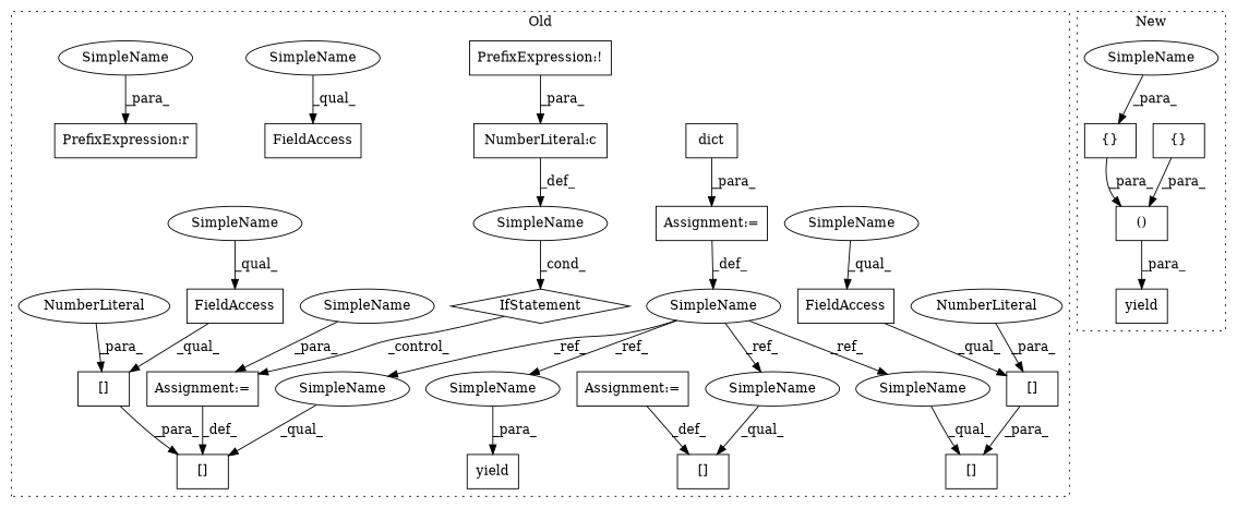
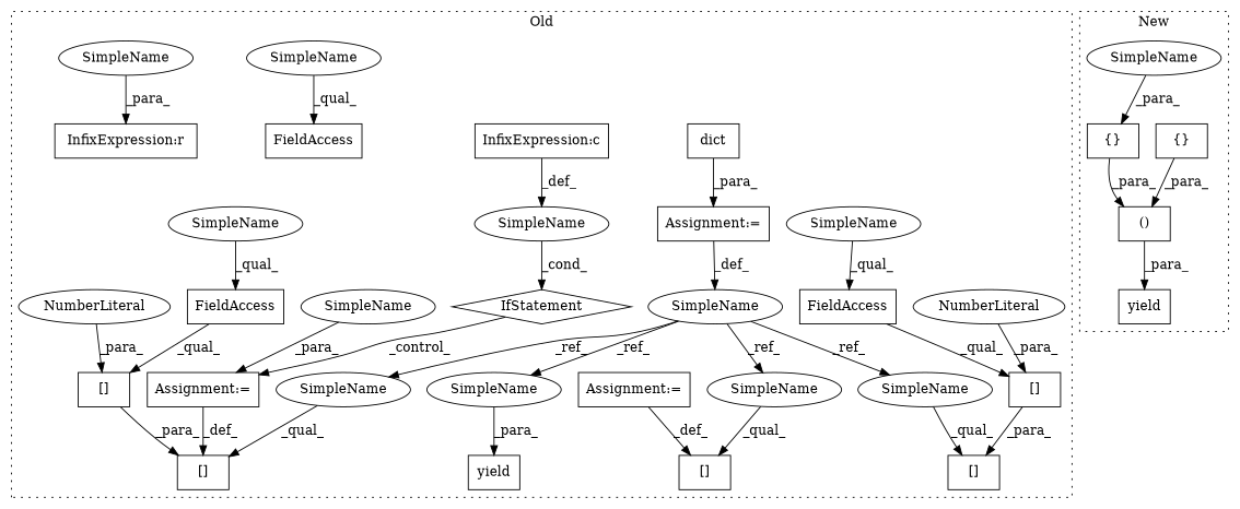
  digraph {
    node [a=42 l=1 s=7161 shape=box]
    n1 [a=25 l="4,2" label=IfStatement s="7357,7386" shape=diamond]
    n2 [a=7 label="Assignment:=" s=7431]
    n3 [label=SimpleName shape=ellipse l="" s=""]
-   n4 [a=27 l=4 label="PrefixExpression:r" s=7365]
+   n4 [a=27 l=4 label="InfixExpression:r" s=7365]
    n5 [a=2 l="10,1" label="[]" s="7400,7430"]
    n6 [a=7 label="Assignment:=" s=7091]
    n7 [l=9 label=SimpleName s=7082 shape=ellipse]
    n8 [a=112 l=7 label=yield s=7455]
    n9 [a=2 l="10,1" label="[]" s="7306,7332"]
    n10 [a=2 l="10,1" label="[]" s="7151,7175"]
    n11 [a=32 l=6 label=dict s=7092]
    n12 [a=2 l="12,1" label="[]" s="7161,7174"]
    n13 [a=34 label=NumberLiteral s=7173 shape=ellipse]
    n14 [a=22 l=11 label=FieldAccess]
    n15 [a=22 l=13 label=FieldAccess s=7316]
    n16 [a=7 label="Assignment:=" s=7333]
    n17 [a=22 l=17 label=FieldAccess s=7410]
    n18 [a=2 l="18,1" label="[]" s="7410,7429"]
    n19 [a=34 label=NumberLiteral s=7428 shape=ellipse]
-   n20 [a=38 label="PrefixExpression:!" s=7378]
-   n21 [a=27 l=4 label="NumberLiteral:c" s=7374]
+   n21 [a=27 l=4 label="InfixExpression:c" s=7374]
    n22 [l=4 label=SimpleName s=7410 shape=ellipse]
    n23 [l=4 label=SimpleName s=7316 shape=ellipse]
    n24 [l=4 label=SimpleName shape=ellipse]
    n25 [l=9 label=SimpleName s=7400 shape=ellipse]
    n26 [l=9 label=SimpleName s=7462 shape=ellipse]
    n27 [l=9 label=SimpleName s=7306 shape=ellipse]
    n28 [l=9 label=SimpleName s=7151 shape=ellipse]
    n29 [l=3 label=SimpleName s=7432 shape=ellipse]
    n30 [l=3 label=SimpleName s=7362 shape=ellipse]
    n31 [a=112 l=16 label=yield s=5259]
    n32 [a=106 l=68 label="()" s=5275]
    n33 [a=4 l="1,1" label="{}" s="5338,5342"]
    n34 [a=4 l="1,1" label="{}" s="5284,5288"]
    n35 [l=3 label=SimpleName s=5339 shape=ellipse]
    subgraph cluster_1 {
      label=Old
      style=dotted
      n1
      n2
      n3
      n4
      n5
      n6
      n7
      n8
      n9
      n10
      n11
      n12
      n13
      n14
      n15
      n16
      n17
      n18
      n19
-     n20
      n21
      n22
      n23
      n24
      n25
      n26
      n27
      n28
      n29
      n30
    }
    subgraph cluster_2 {
      label=New
      style=dotted
      n31
      n32
      n33
      n34
      n35
    }
    n1 -> n2 [label=_control_]
    n2 -> n5 [label=_def_]
    n3 -> n1 [label=_cond_]
    n6 -> n7 [label=_def_]
    n7 -> n25 [label=_ref_]
    n7 -> n26 [label=_ref_]
    n7 -> n27 [label=_ref_]
    n7 -> n28 [label=_ref_]
    n11 -> n6 [label=_para_]
    n12 -> n10 [label=_para_]
    n13 -> n12 [label=_para_]
    n14 -> n12 [label=_qual_]
    n16 -> n9 [label=_def_]
    n17 -> n18 [label=_qual_]
    n18 -> n5 [label=_para_]
    n19 -> n18 [label=_para_]
-   n20 -> n21 [label=_para_]
    n21 -> n3 [label=_def_]
    n22 -> n17 [label=_qual_]
    n23 -> n15 [label=_qual_]
    n24 -> n14 [label=_qual_]
    n25 -> n5 [label=_qual_]
    n26 -> n8 [label=_para_]
    n27 -> n9 [label=_qual_]
    n28 -> n10 [label=_qual_]
    n29 -> n2 [label=_para_]
    n30 -> n4 [label=_para_]
    n32 -> n31 [label=_para_]
    n33 -> n32 [label=_para_]
    n34 -> n32 [label=_para_]
    n35 -> n33 [label=_para_]
  }
